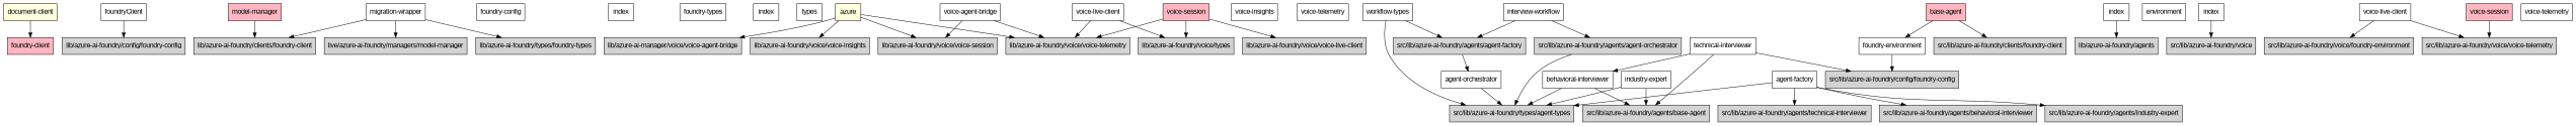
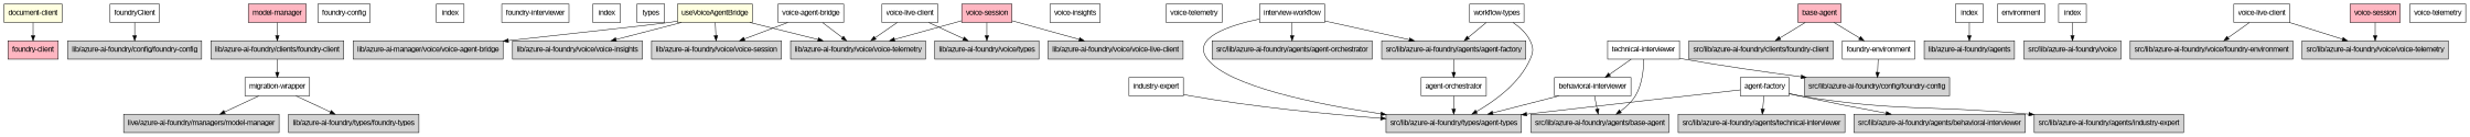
  digraph {
    fontname="Liberation Sans"
    rankdir=TB
    node [fillcolor=white fontname="Liberation Sans" shape=box style=filled]
    edge [fontname="Liberation Sans" style=solid]
    n1 [fillcolor=lightpink label="foundry-client"]
    n2 [label=foundryClient]
    "lib/azure-ai-foundry/config/foundry-config" [fillcolor=""]
    n4 [label="migration-wrapper"]
    "lib/azure-ai-foundry/clients/foundry-client" [fillcolor=""]
    n6 [label="live/azure-ai-foundry/managers/model-manager" fillcolor=""]
    "lib/azure-ai-foundry/types/foundry-types" [fillcolor=""]
    n8 [label="foundry-config"]
    n9 [fillcolor=lightyellow label="document-client"]
    n10 [label=index]
    n11 [fillcolor=lightpink label="model-manager"]
-   n12 [label="foundry-types"]
+   n12 [label="foundry-interviewer"]
    n13 [label=index]
    n14 [label=types]
-   n15 [fillcolor=lightyellow label=azure]
+   n15 [fillcolor=lightyellow label=useVoiceAgentBridge]
    n16 [label="lib/azure-ai-manager/voice/voice-agent-bridge" fillcolor=""]
    "lib/azure-ai-foundry/voice/voice-session" [fillcolor=""]
    "lib/azure-ai-foundry/voice/voice-telemetry" [fillcolor=""]
    "lib/azure-ai-foundry/voice/voice-insights" [fillcolor=""]
    n20 [label="voice-agent-bridge"]
    n21 [label="voice-insights"]
    n22 [label="voice-live-client"]
    "lib/azure-ai-foundry/voice/types" [fillcolor=""]
    n24 [fillcolor=lightpink label="voice-session"]
    "lib/azure-ai-foundry/voice/voice-live-client" [fillcolor=""]
    n26 [label="voice-telemetry"]
    n27 [label="agent-factory"]
    "src/lib/azure-ai-foundry/types/agent-types" [fillcolor=""]
    "src/lib/azure-ai-foundry/agents/technical-interviewer" [fillcolor=""]
    "src/lib/azure-ai-foundry/agents/behavioral-interviewer" [fillcolor=""]
    "src/lib/azure-ai-foundry/agents/industry-expert" [fillcolor=""]
    n32 [label="agent-orchestrator"]
    "src/lib/azure-ai-foundry/agents/agent-factory" [fillcolor=""]
    n34 [fillcolor=lightpink label="base-agent"]
    "src/lib/azure-ai-foundry/clients/foundry-client" [fillcolor=""]
    n36 [label="foundry-environment"]
    "src/lib/azure-ai-foundry/config/foundry-config" [fillcolor=""]
    n38 [label="behavioral-interviewer"]
    "src/lib/azure-ai-foundry/agents/base-agent" [fillcolor=""]
    n40 [label=index]
    "lib/azure-ai-foundry/agents" [fillcolor=""]
    n42 [label="industry-expert"]
    n43 [label="technical-interviewer"]
    n44 [label=environment]
    n45 [label=index]
    "src/lib/azure-ai-foundry/voice" [fillcolor=""]
    n47 [label="voice-live-client"]
    "src/lib/azure-ai-foundry/voice/foundry-environment" [fillcolor=""]
    "src/lib/azure-ai-foundry/voice/voice-telemetry" [fillcolor=""]
    n50 [fillcolor=lightpink label="voice-session"]
    n51 [label="voice-telemetry"]
    n52 [label="interview-workflow"]
    "src/lib/azure-ai-foundry/agents/agent-orchestrator" [fillcolor=""]
    n54 [label="workflow-types"]
    n2 -> "lib/azure-ai-foundry/config/foundry-config"
-   n4 -> "lib/azure-ai-foundry/clients/foundry-client"
+   "lib/azure-ai-foundry/clients/foundry-client" -> n4
    n4 -> n6
    n4 -> "lib/azure-ai-foundry/types/foundry-types"
    n9 -> n1
    n11 -> "lib/azure-ai-foundry/clients/foundry-client"
    n15 -> n16
    n15 -> "lib/azure-ai-foundry/voice/voice-session"
    n15 -> "lib/azure-ai-foundry/voice/voice-telemetry"
    n15 -> "lib/azure-ai-foundry/voice/voice-insights"
    n20 -> "lib/azure-ai-foundry/voice/voice-session"
    n20 -> "lib/azure-ai-foundry/voice/voice-telemetry"
    n22 -> "lib/azure-ai-foundry/voice/voice-telemetry"
    n22 -> "lib/azure-ai-foundry/voice/types"
    n24 -> "lib/azure-ai-foundry/voice/voice-telemetry"
    n24 -> "lib/azure-ai-foundry/voice/types"
    n24 -> "lib/azure-ai-foundry/voice/voice-live-client"
    n27 -> "src/lib/azure-ai-foundry/types/agent-types"
    n27 -> "src/lib/azure-ai-foundry/agents/technical-interviewer"
    n27 -> "src/lib/azure-ai-foundry/agents/behavioral-interviewer"
    n27 -> "src/lib/azure-ai-foundry/agents/industry-expert"
    n32 -> "src/lib/azure-ai-foundry/types/agent-types"
    "src/lib/azure-ai-foundry/agents/agent-factory" -> n32
    n34 -> "src/lib/azure-ai-foundry/clients/foundry-client"
    n34 -> n36
    n36 -> "src/lib/azure-ai-foundry/config/foundry-config"
    n38 -> "src/lib/azure-ai-foundry/types/agent-types"
    n38 -> "src/lib/azure-ai-foundry/agents/base-agent"
    n40 -> "lib/azure-ai-foundry/agents"
    n42 -> "src/lib/azure-ai-foundry/types/agent-types"
-   n42 -> "src/lib/azure-ai-foundry/agents/base-agent"
    n43 -> "src/lib/azure-ai-foundry/config/foundry-config"
    n43 -> n38
    n43 -> "src/lib/azure-ai-foundry/agents/base-agent"
    n45 -> "src/lib/azure-ai-foundry/voice"
    n47 -> "src/lib/azure-ai-foundry/voice/foundry-environment"
    n47 -> "src/lib/azure-ai-foundry/voice/voice-telemetry"
    n50 -> "src/lib/azure-ai-foundry/voice/voice-telemetry"
-   "src/lib/azure-ai-foundry/agents/agent-orchestrator" -> "src/lib/azure-ai-foundry/types/agent-types"
+   n52 -> "src/lib/azure-ai-foundry/types/agent-types"
    n52 -> "src/lib/azure-ai-foundry/agents/agent-factory"
    n52 -> "src/lib/azure-ai-foundry/agents/agent-orchestrator"
    n54 -> "src/lib/azure-ai-foundry/types/agent-types"
    n54 -> "src/lib/azure-ai-foundry/agents/agent-factory"
  }
